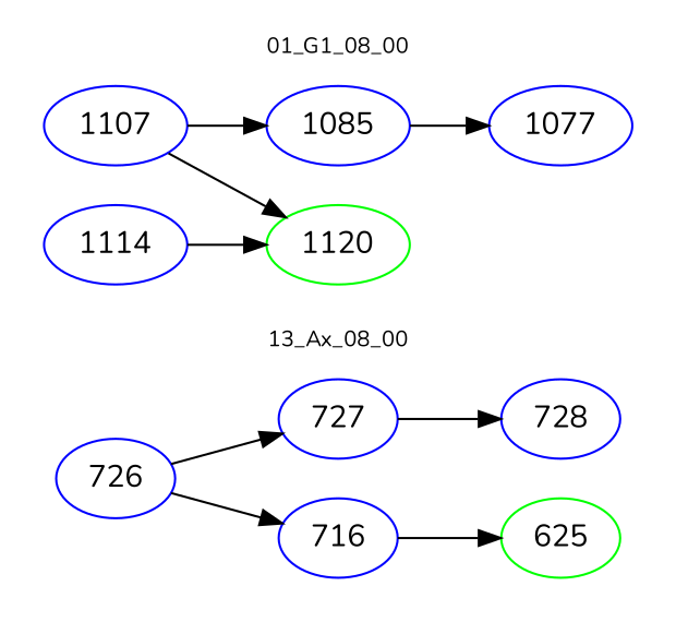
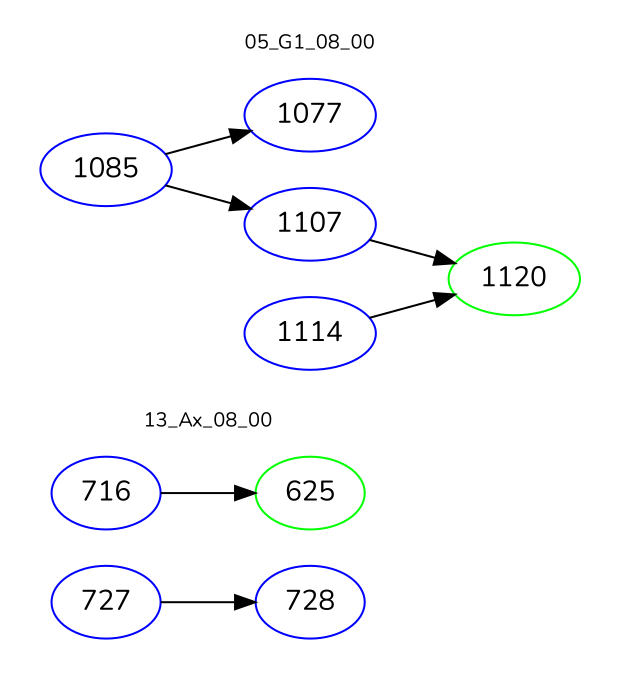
  digraph {
    fontname=Nunito
    rankdir=LR
    node [color=blue fontname=Nunito]
    edge [color=black fontname=Nunito]
-   n1 [label=726]
    n2 [label=716]
    n3 [label=727]
    n4 [color=green label=625]
    n5 [label=728]
    n6 [label=1107]
    n7 [label=1085]
    n8 [label=1114]
    n9 [label=1077]
    n10 [color=green label=1120]
    subgraph cluster_1 {
      color=white
      fontsize=10
      label="13_Ax_08_00"
-     n1
      n2
      n3
      n4
      n5
    }
    subgraph cluster_2 {
      color=white
      fontsize=10
-     label="01_G1_08_00"
+     label="05_G1_08_00"
      n6
      n7
      n8
      n9
      n10
    }
-   n1 -> n2
-   n1 -> n3
    n2 -> n4
    n3 -> n5
-   n6 -> n7
+   n7 -> n6
    n6 -> n10
    n7 -> n9
    n8 -> n10
  }
